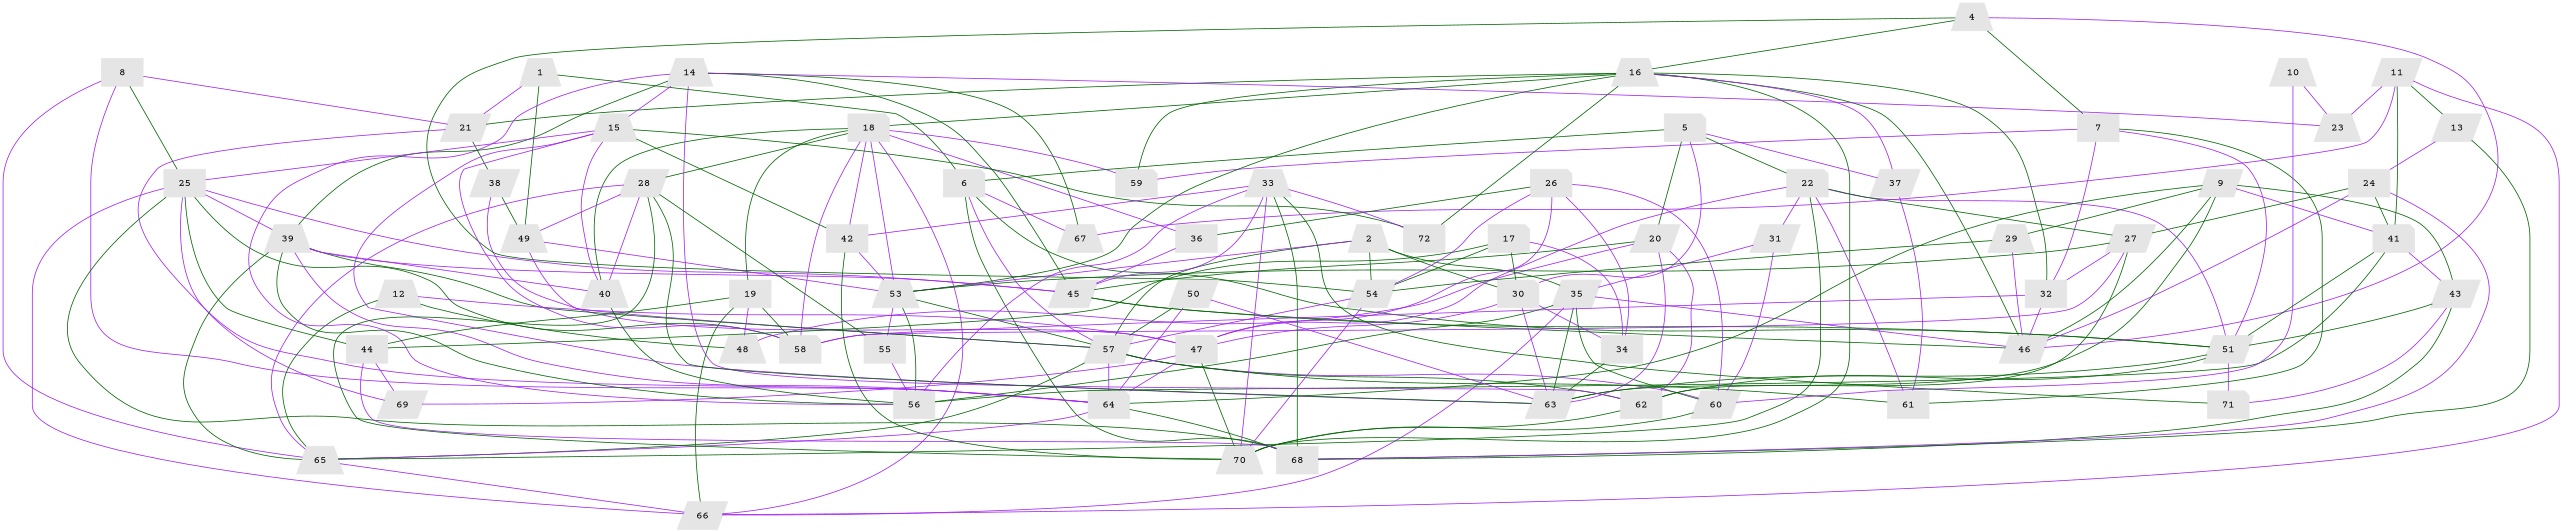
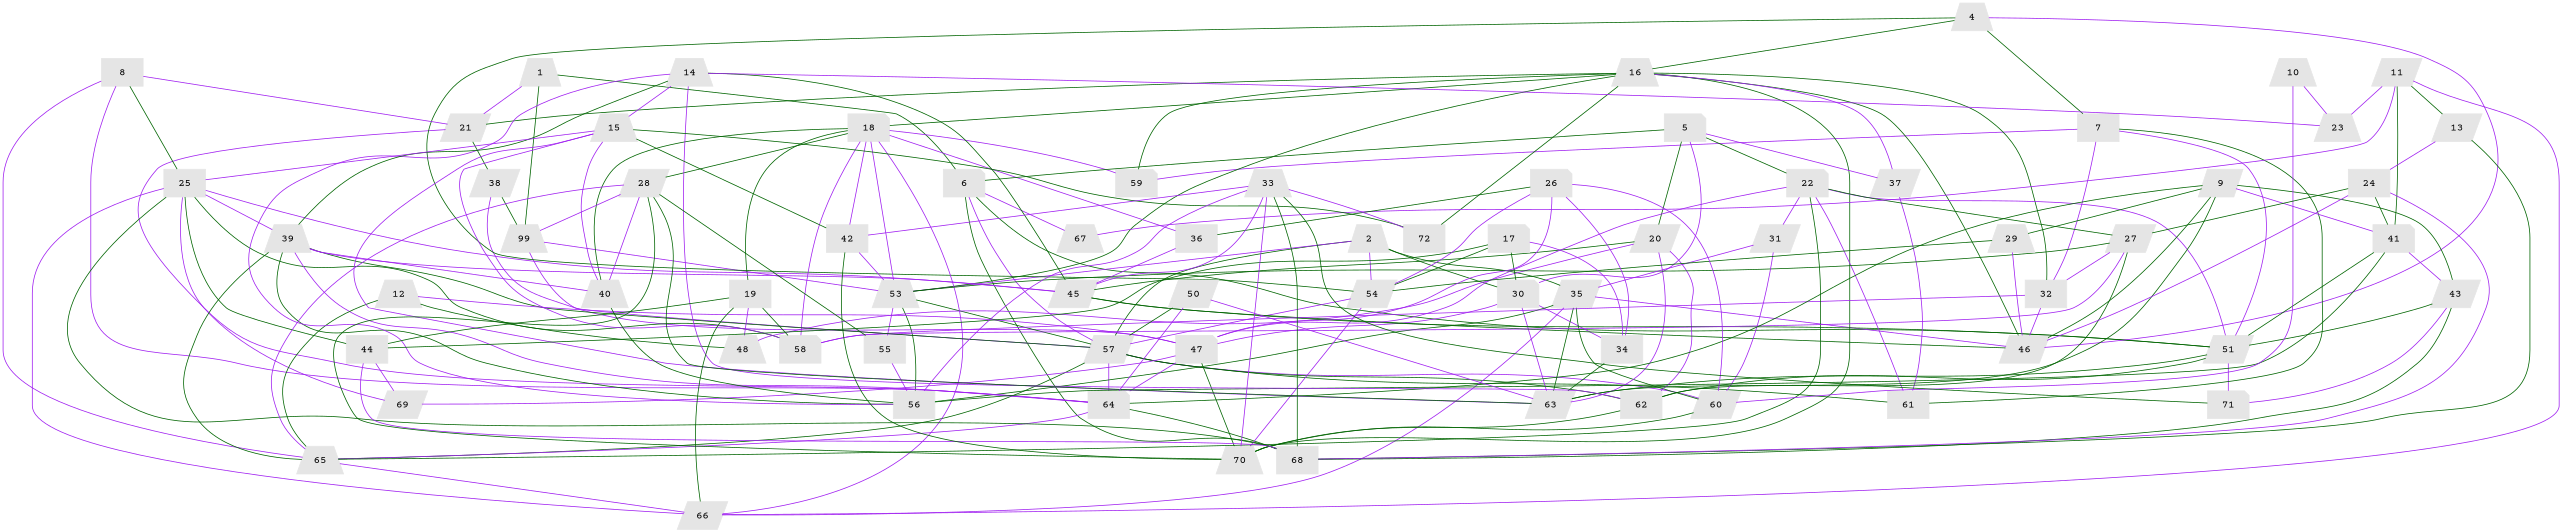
  graph {
    fontname="Courier Prime"
    node [color=gray90 fontname="Courier Prime" shape=parallelogram style=filled]
    edge [color=purple fontname="Courier Prime" weight=1.0]
    1 [shape=trapezium]
    6 [shape=note]
    21
-   49 [shape=trapezium]
+   49 [shape=trapezium label=99]
    57
    51
    67 [shape=trapezium]
    68 [shape=box]
    64 [shape=note]
    38
    53 [shape=trapezium]
    2 [shape=trapezium]
    30 [shape=note]
    35
    54
    63
    47 [shape=note]
    34 [shape=box]
    56 [shape=box]
    46
    60
    66
    55 [shape=box]
    70 [shape=trapezium]
    61 [shape=box]
    65 [shape=trapezium]
    62 [shape=box]
    20
    48 [shape=trapezium]
    45
    37
    4 [shape=trapezium]
    7 [shape=box]
    16 [shape=trapezium]
    32 [shape=box]
    59 [shape=note]
    72 [shape=box]
    18 [shape=note]
    5 [shape=note]
    22 [shape=note]
    27
    31
    71 [shape=note]
    58 [shape=note]
    8 [shape=box]
    25 [shape=box]
    39 [shape=trapezium]
    44 [shape=box]
    69
    9
    29 [shape=trapezium]
    41 [shape=note]
    43
    10 [shape=trapezium]
    23 [shape=trapezium]
    11
    13
    24 [shape=box]
    12 [shape=trapezium]
    14 [shape=trapezium]
    15 [shape=trapezium]
    40 [shape=trapezium]
    42 [shape=box]
    19 [shape=box]
    28
    36 [shape=box]
    17 [shape=note]
    26 [shape=note]
    33 [shape=trapezium]
    50
    1 -- 6 [color=darkgreen]
    1 -- 21
    1 -- 49 [color=darkgreen]
    6 -- 57
    6 -- 51 [color=darkgreen]
    6 -- 67 [weight=2.0]
    6 -- 68 [color=darkgreen]
    21 -- 64
    21 -- 38 [color=darkgreen]
    49 -- 57
    49 -- 53
    57 -- 64
    57 -- 60 [weight=2.0]
    57 -- 61 [color=darkgreen]
    57 -- 65 [color=darkgreen]
    57 -- 62 [color=darkgreen]
    51 -- 63 [color=darkgreen]
    51 -- 62 [color=darkgreen]
    51 -- 71
    64 -- 68 [color=darkgreen]
    64 -- 65
    38 -- 49 [color=darkgreen]
    38 -- 47
    53 -- 57 [color=darkgreen]
    53 -- 56 [color=darkgreen weight=2.0]
    53 -- 55
    2 -- 57 [color=darkgreen]
    2 -- 53 [weight=2.0]
    2 -- 30 [color=darkgreen]
    2 -- 35 [color=darkgreen]
-   2 -- 54 [color=darkgreen]
+   2 -- 54
    30 -- 63
    30 -- 47
    30 -- 34
    35 -- 63 [color=darkgreen]
    35 -- 56 [color=darkgreen]
    35 -- 46
    35 -- 60 [color=darkgreen]
    35 -- 66
    54 -- 57
    54 -- 70
    47 -- 64
    47 -- 70 [color=darkgreen]
    47 -- 69
    34 -- 63 [color=darkgreen]
    60 -- 70 [color=darkgreen]
    55 -- 56
    65 -- 66
    62 -- 70 [color=darkgreen]
    20 -- 63
    20 -- 62
    20 -- 48
    20 -- 45 [color=darkgreen]
    45 -- 51 [color=darkgreen]
    45 -- 46 [color=darkgreen]
    37 -- 61
    4 -- 54 [color=darkgreen]
    4 -- 46
    4 -- 7 [color=darkgreen]
    4 -- 16 [color=darkgreen]
    7 -- 51
    7 -- 61 [color=darkgreen]
    7 -- 32
    7 -- 59
    16 -- 21 [color=darkgreen]
    16 -- 53 [color=darkgreen]
    16 -- 46 [color=darkgreen]
    16 -- 70 [color=darkgreen]
    16 -- 37
    16 -- 32 [color=darkgreen]
    16 -- 59 [color=darkgreen]
    16 -- 72 [color=darkgreen]
    16 -- 18 [color=darkgreen]
    32 -- 46
    32 -- 58
    18 -- 53
    18 -- 66
    18 -- 59
    18 -- 58
    18 -- 40 [color=darkgreen]
    18 -- 42
    18 -- 19 [color=darkgreen]
    18 -- 28 [color=darkgreen]
    18 -- 36
    5 -- 6 [color=darkgreen weight=2.0]
    5 -- 30
    5 -- 20 [color=darkgreen]
    5 -- 37
    5 -- 22 [color=darkgreen]
    22 -- 51
    22 -- 47
    22 -- 61 [weight=2.0]
    22 -- 65 [color=darkgreen]
    22 -- 27 [color=darkgreen]
    22 -- 31
    27 -- 53 [color=darkgreen]
    27 -- 62 [color=darkgreen]
    27 -- 32
    27 -- 58 [weight=2.0]
    31 -- 35
    31 -- 60
    8 -- 21
    8 -- 64
    8 -- 65
    8 -- 25 [color=darkgreen]
    25 -- 68 [color=darkgreen]
    25 -- 66
    25 -- 45
    25 -- 58 [color=darkgreen]
    25 -- 39
    25 -- 44 [color=darkgreen]
    25 -- 69
    39 -- 57 [color=darkgreen]
    39 -- 64
    39 -- 56 [color=darkgreen]
    39 -- 65 [color=darkgreen]
    39 -- 45
    39 -- 40
    44 -- 68
    44 -- 69
    9 -- 64 [color=darkgreen]
    9 -- 63 [color=darkgreen]
    9 -- 46 [color=darkgreen]
    9 -- 29 [color=darkgreen]
    9 -- 41
    9 -- 43 [color=darkgreen weight=2.0]
    29 -- 54 [color=darkgreen]
    29 -- 46
    41 -- 51 [color=darkgreen]
    41 -- 56 [color=darkgreen]
    41 -- 43
    43 -- 51 [color=darkgreen]
    43 -- 68 [color=darkgreen]
    43 -- 71
    10 -- 60 [weight=2.0]
    10 -- 23
    11 -- 67
    11 -- 66
    11 -- 41 [color=darkgreen]
    11 -- 23 [weight=2.0]
    11 -- 13 [color=darkgreen]
    13 -- 68 [color=darkgreen]
    13 -- 24
    24 -- 68
    24 -- 46
    24 -- 27 [color=darkgreen]
    24 -- 41 [color=darkgreen]
    12 -- 47
    12 -- 65 [color=darkgreen]
    12 -- 48 [color=darkgreen]
-   14 -- 67 [color=darkgreen]
    14 -- 56
    14 -- 62
    14 -- 45 [color=darkgreen]
    14 -- 39 [color=darkgreen]
    14 -- 23
    14 -- 15
    15 -- 63
    15 -- 72 [color=darkgreen]
    15 -- 58
    15 -- 25
    15 -- 40
    15 -- 42 [color=darkgreen]
    40 -- 56 [color=darkgreen]
    42 -- 53
    42 -- 70 [color=darkgreen]
    19 -- 66 [color=darkgreen]
    19 -- 48
    19 -- 58 [color=darkgreen]
    19 -- 44 [color=darkgreen]
    28 -- 49
    28 -- 63 [color=darkgreen]
    28 -- 55 [color=darkgreen]
    28 -- 70 [color=darkgreen]
    28 -- 65
    28 -- 40
    36 -- 45
    17 -- 30 [color=darkgreen]
    17 -- 54 [color=darkgreen]
    17 -- 34
    17 -- 44 [color=darkgreen]
    26 -- 54
    26 -- 47
    26 -- 34
    26 -- 60
    26 -- 36 [color=darkgreen]
    33 -- 68 [color=darkgreen]
    33 -- 56
    33 -- 70
    33 -- 45
    33 -- 72
    33 -- 71 [color=darkgreen]
    33 -- 42
    50 -- 57 [color=darkgreen weight=2.0]
    50 -- 64
    50 -- 63
  }
